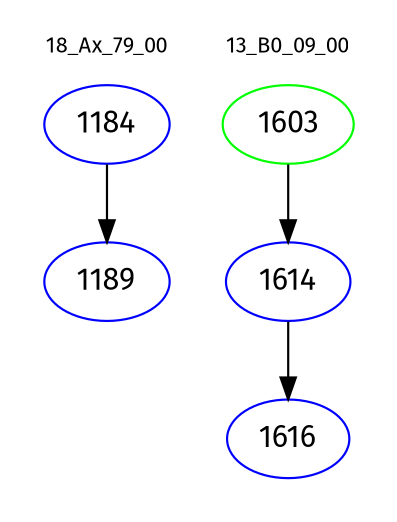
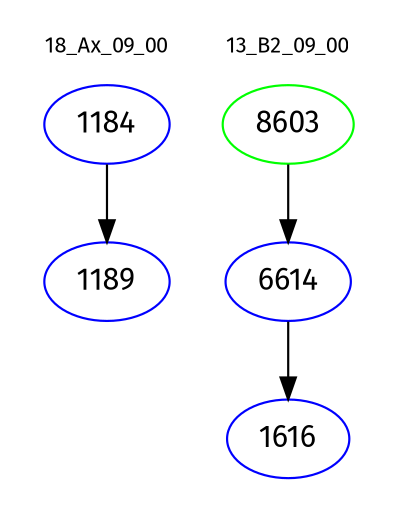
  digraph {
    fontname="Fira Sans"
    node [color=blue fontname="Fira Sans"]
    edge [color=black fontname="Fira Sans"]
    n1 [label=1184]
    n2 [label=1189]
-   n3 [color=green label=1603]
-   n4 [label=1614]
+   n3 [color=green label=8603]
+   n4 [label=6614]
    n5 [label=1616]
    subgraph cluster_1 {
      color=white
      fontsize=10
-     label="18_Ax_79_00"
+     label="18_Ax_09_00"
      n1
      n2
    }
    subgraph cluster_2 {
      color=white
      fontsize=10
-     label="13_B0_09_00"
+     label="13_B2_09_00"
      n3
      n4
      n5
    }
    n1 -> n2
    n3 -> n4
    n4 -> n5
  }
